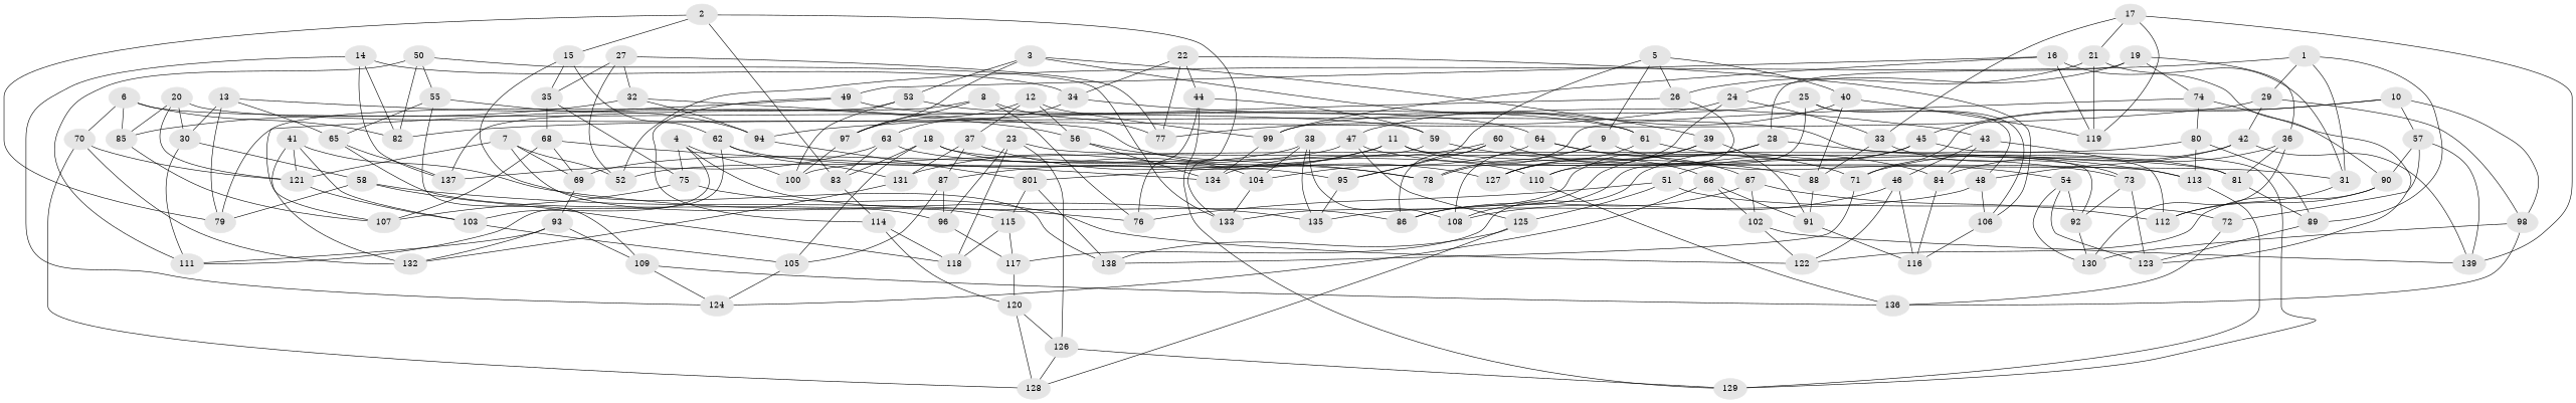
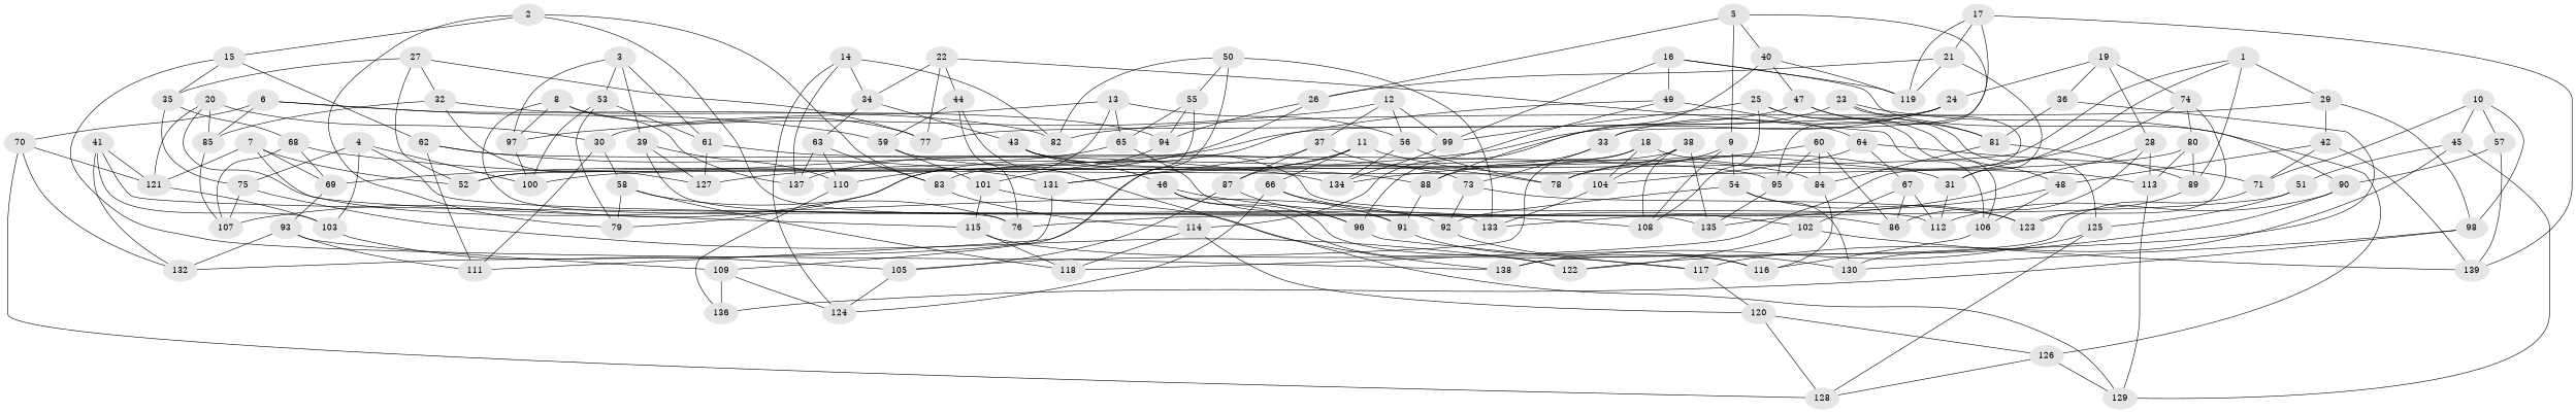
  graph {
    node [color=gray90 style=filled]
    1
    29
    31
    52
    89
    82
    98
    42
    112
    123
    2
    15
    79
    83
    133
    35
    62
    138
    114
    3
    39
    53
    61
    97
    127
    110
    91
    100
    73
    4
    75
    86
    103
    122
    107
    105
    5
    9
    26
    40
    95
    54
    78
    108
    94
    119
    88
    47
    135
    6
    59
    70
    85
-   101 [label=801]
+   101
    121
    132
    128
    7
    69
    115
    93
    118
    117
    8
    76
    77
    137
    92
    130
    10
    45
    57
    71
    129
    51
    90
    139
-   72
    136
    11
    66
    87
    131
    124
    102
    96
    12
    37
    56
    99
    134
    13
    30
    65
    58
    111
    14
    34
    43
    63
    68
    16
    49
    64
    17
    21
    33
    18
    104
    113
    19
    24
    28
    36
    74
    81
    84
    80
    20
    22
    44
    106
    116
    23
    126
    25
    48
    27
    32
    46
    38
    125
    41
    120
    67
    50
    55
    109
    60
    1 -- 29
    1 -- 31
    1 -- 52
    1 -- 89
    29 -- 82
    29 -- 98
    29 -- 42
    31 -- 112
    89 -- 123
    98 -- 130
    98 -- 136
    42 -- 71
    42 -- 139
    42 -- 48
    2 -- 15
    2 -- 79
    2 -- 83
    2 -- 133
    15 -- 35
    15 -- 62
    15 -- 138
    83 -- 114
    35 -- 75
    35 -- 68
    62 -- 95
    62 -- 131
    62 -- 111
    114 -- 118
    114 -- 120
    3 -- 39
    3 -- 53
    3 -- 61
    3 -- 97
    39 -- 127
    39 -- 110
    39 -- 91
    53 -- 79
    53 -- 61
    53 -- 100
    61 -- 127
    61 -- 73
    97 -- 100
    110 -- 136
    91 -- 116
    73 -- 123
    73 -- 92
    4 -- 100
    4 -- 75
    4 -- 86
    4 -- 103
    75 -- 122
    75 -- 107
    103 -- 105
    105 -- 124
    5 -- 9
    5 -- 26
    5 -- 40
    5 -- 95
    9 -- 54
    9 -- 78
    9 -- 108
    26 -- 110
    26 -- 94
    40 -- 119
    40 -- 88
    40 -- 47
    95 -- 135
    54 -- 123
    54 -- 92
    54 -- 130
    94 -- 101
    88 -- 91
    47 -- 69
    47 -- 81
    47 -- 125
    6 -- 82
    6 -- 59
    6 -- 70
    6 -- 85
    59 -- 88
    59 -- 101
    70 -- 121
    70 -- 132
    70 -- 128
    85 -- 107
    101 -- 138
    101 -- 115
    121 -- 103
    7 -- 52
    7 -- 121
    7 -- 69
    7 -- 115
    69 -- 93
    115 -- 118
    115 -- 117
    93 -- 132
    93 -- 111
    93 -- 109
    117 -- 120
    8 -- 97
    8 -- 76
    8 -- 77
    8 -- 137
    92 -- 130
    10 -- 98
    10 -- 45
    10 -- 57
    10 -- 71
    45 -- 117
    45 -- 129
    45 -- 51
    57 -- 90
    57 -- 139
-   57 -- 72
    71 -- 138
    51 -- 76
-   51 -- 72
    51 -- 125
    90 -- 112
    90 -- 122
-   72 -- 136
    11 -- 31
    11 -- 66
    11 -- 87
    11 -- 131
    66 -- 91
    66 -- 124
    66 -- 102
    87 -- 105
    87 -- 96
    131 -- 132
    102 -- 122
    102 -- 139
    96 -- 117
    12 -- 97
    12 -- 37
    12 -- 56
    12 -- 99
    37 -- 78
    37 -- 87
    37 -- 131
    56 -- 78
    56 -- 134
    99 -- 134
    13 -- 79
    13 -- 56
    13 -- 30
    13 -- 65
    30 -- 58
    30 -- 111
    65 -- 137
    65 -- 96
    58 -- 79
    58 -- 118
    58 -- 76
    14 -- 82
    14 -- 137
    14 -- 124
    14 -- 34
    34 -- 43
    34 -- 63
    43 -- 112
    43 -- 84
    43 -- 46
    63 -- 83
    63 -- 110
    63 -- 137
    68 -- 107
    68 -- 69
    68 -- 134
    16 -- 119
    16 -- 90
    16 -- 99
    16 -- 49
    49 -- 114
    49 -- 107
    49 -- 64
    64 -- 71
    64 -- 104
    64 -- 67
    17 -- 119
    17 -- 139
    17 -- 21
    17 -- 33
    21 -- 31
    21 -- 26
    21 -- 119
    33 -- 73
    33 -- 88
    18 -- 83
    18 -- 105
    18 -- 104
    18 -- 113
    104 -- 133
    113 -- 129
    19 -- 24
    19 -- 28
    19 -- 36
    19 -- 74
    24 -- 127
    24 -- 77
    24 -- 33
    28 -- 133
    28 -- 86
    28 -- 113
    36 -- 130
    36 -- 81
-   36 -- 84
+   81 -- 84
    74 -- 123
    74 -- 78
    74 -- 80
    81 -- 89
    84 -- 116
    80 -- 89
    80 -- 100
    80 -- 113
    20 -- 85
    20 -- 121
    20 -- 92
    20 -- 30
    22 -- 77
    22 -- 34
    22 -- 44
    22 -- 106
    44 -- 59
    44 -- 76
    44 -- 129
    106 -- 116
    23 -- 118
    23 -- 96
    23 -- 81
    23 -- 126
    126 -- 128
    126 -- 129
    25 -- 108
    25 -- 99
    25 -- 106
    25 -- 48
    48 -- 135
    48 -- 106
    27 -- 52
    27 -- 35
    27 -- 77
    27 -- 32
    32 -- 127
    32 -- 94
    32 -- 85
    46 -- 122
    46 -- 108
    46 -- 116
    38 -- 52
    38 -- 108
    38 -- 135
    38 -- 104
    125 -- 138
    125 -- 128
    41 -- 103
    41 -- 135
    41 -- 121
    41 -- 132
    120 -- 128
    120 -- 126
    67 -- 112
    67 -- 86
    67 -- 102
    50 -- 82
    50 -- 133
    50 -- 111
    50 -- 55
    55 -- 94
    55 -- 65
    55 -- 109
    109 -- 136
    109 -- 124
    60 -- 86
    60 -- 95
    60 -- 134
    60 -- 84
  }
